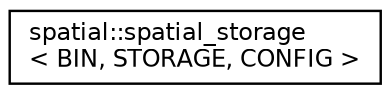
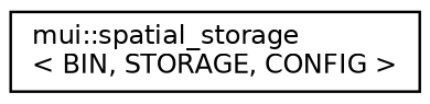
  digraph {
    rankdir=TB
-   n1 [color=black fillcolor=white fontname=Helvetica fontsize=10 height=0.2 label="spatial::spatial_storage\l\< BIN, STORAGE, CONFIG \>" shape=record style=filled width=0.4]
+   n1 [color=black fillcolor=white fontname=Helvetica fontsize=10 height=0.2 label="mui::spatial_storage\l\< BIN, STORAGE, CONFIG \>" shape=record style=filled width=0.4]
  }
